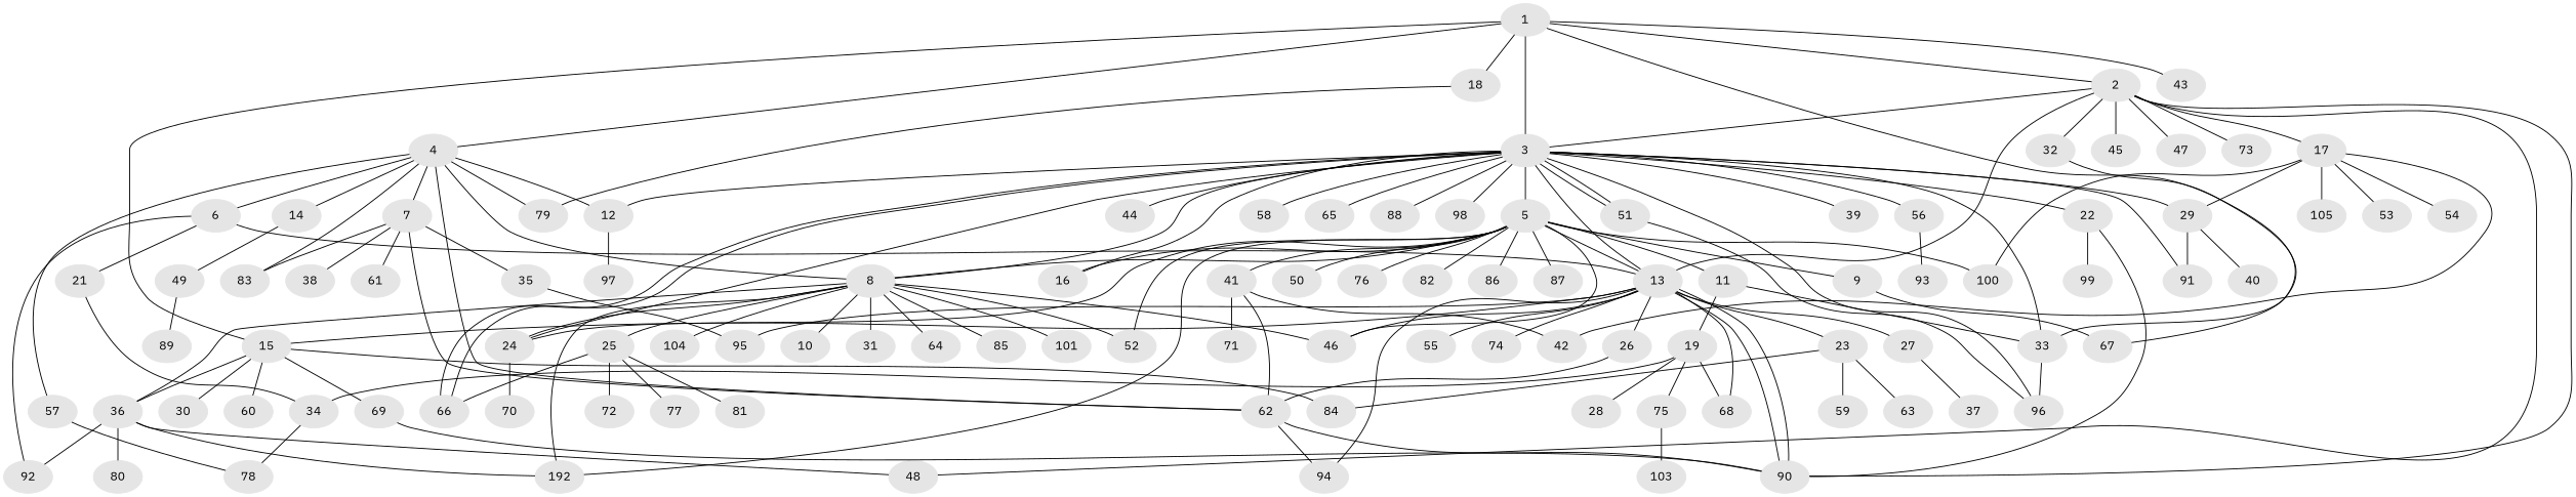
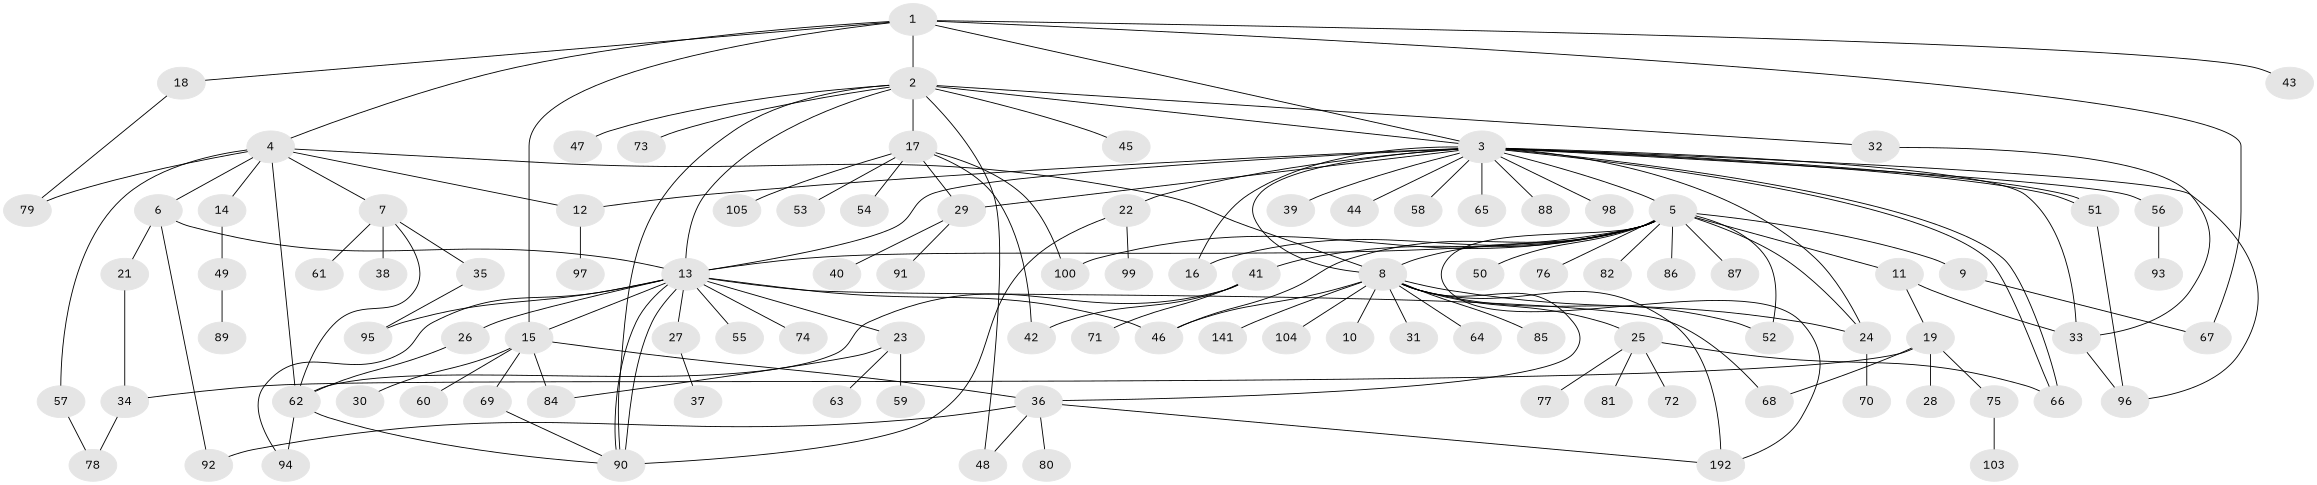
  graph {
    fontname="IBM Plex Sans"
    node [color=gray90 fontname="IBM Plex Sans" style=filled]
    edge [fontname="IBM Plex Sans"]
    1
    2
    3
    4
    15
    18
    43
    67
    13
    17
    32
    45
    47
    48
    73
    90
    5
    8
    12
    16
    22
    24
    29
    33
    39
    44
    51
    56
    58
    65
    66
    88
    91
    96
    98
    6
    7
    14
    57
    62
    79
-   83
    36
    30
    60
    69
    84
    46
    23
    26
    27
    55
    68
    74
    94
    95
    100
    42
    53
    54
    105
    9
    11
    41
    50
    52
    76
    82
    86
    87
    n71 [label=192]
    10
    25
    31
    64
    85
-   101
+   101 [label=141]
    104
    97
    99
    70
    40
    93
    21
    92
    35
    38
    61
    49
    78
    19
    71
    34
    72
    77
    81
    80
    28
    75
    59
    63
    37
    89
    103
    1 -- 2
    1 -- 3
    1 -- 4
    1 -- 15
    1 -- 18
    1 -- 43
    1 -- 67
    2 -- 3
    2 -- 13
    2 -- 17
    2 -- 32
    2 -- 45
    2 -- 47
    2 -- 48
    2 -- 73
    2 -- 90
    3 -- 13
    3 -- 5
    3 -- 8
    3 -- 12
    3 -- 16
    3 -- 22
    3 -- 24
    3 -- 29
    3 -- 33
    3 -- 39
    3 -- 44
    3 -- 51
    3 -- 51
    3 -- 56
    3 -- 58
    3 -- 65
    3 -- 66
    3 -- 66
    3 -- 88
-   3 -- 91
    3 -- 96
    3 -- 98
    4 -- 8
    4 -- 12
    4 -- 6
    4 -- 7
    4 -- 14
    4 -- 57
    4 -- 62
    4 -- 79
-   4 -- 83
    15 -- 36
    15 -- 30
    15 -- 60
    15 -- 69
    15 -- 84
    18 -- 79
    13 -- 15
    13 -- 90
    13 -- 90
    13 -- 46
    13 -- 23
    13 -- 26
    13 -- 27
    13 -- 55
    13 -- 68
    13 -- 74
    13 -- 94
    13 -- 95
    17 -- 29
    17 -- 100
    17 -- 42
    17 -- 53
    17 -- 54
    17 -- 105
    32 -- 33
    5 -- 13
    5 -- 8
    5 -- 16
    5 -- 24
    5 -- 46
    5 -- 100
    5 -- 9
    5 -- 11
    5 -- 41
    5 -- 50
    5 -- 52
    5 -- 76
    5 -- 82
    5 -- 86
    5 -- 87
    5 -- n71
    8 -- 24
    8 -- 36
    8 -- 46
    8 -- 52
    8 -- n71
    8 -- 10
    8 -- 25
    8 -- 31
    8 -- 64
    8 -- 85
    8 -- 101
    8 -- 104
    12 -- 97
    22 -- 90
    22 -- 99
    24 -- 70
    29 -- 91
    29 -- 40
    33 -- 96
    51 -- 96
    56 -- 93
    6 -- 13
    6 -- 21
    6 -- 92
    7 -- 62
-   7 -- 83
    7 -- 35
    7 -- 38
    7 -- 61
    14 -- 49
    57 -- 78
    62 -- 90
    62 -- 94
    36 -- 48
    36 -- n71
    36 -- 92
    36 -- 80
    69 -- 90
    23 -- 84
    23 -- 59
    23 -- 63
    26 -- 62
    27 -- 37
    9 -- 67
    11 -- 33
    11 -- 19
    41 -- 62
    41 -- 42
    41 -- 71
    25 -- 66
    25 -- 72
    25 -- 77
    25 -- 81
    21 -- 34
    35 -- 95
    49 -- 89
    19 -- 68
    19 -- 34
    19 -- 28
    19 -- 75
    34 -- 78
    75 -- 103
  }
